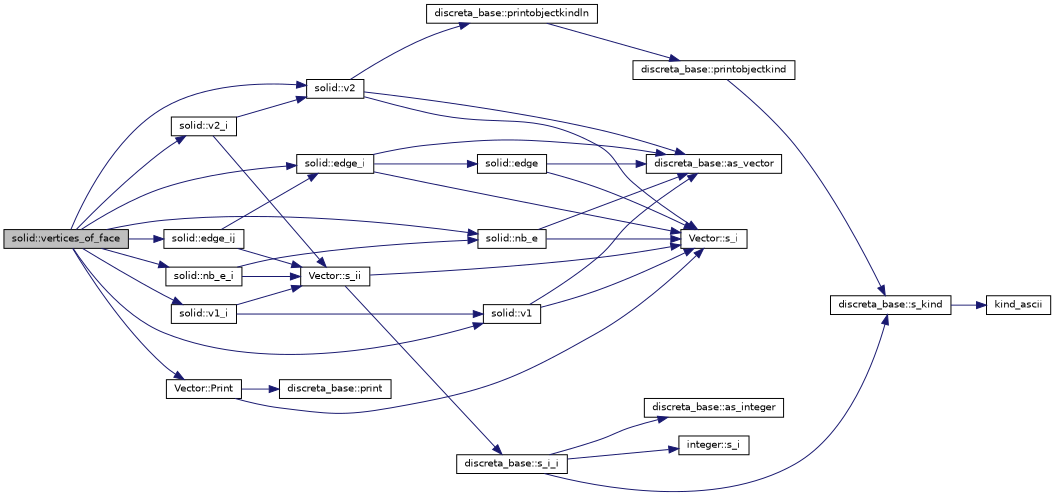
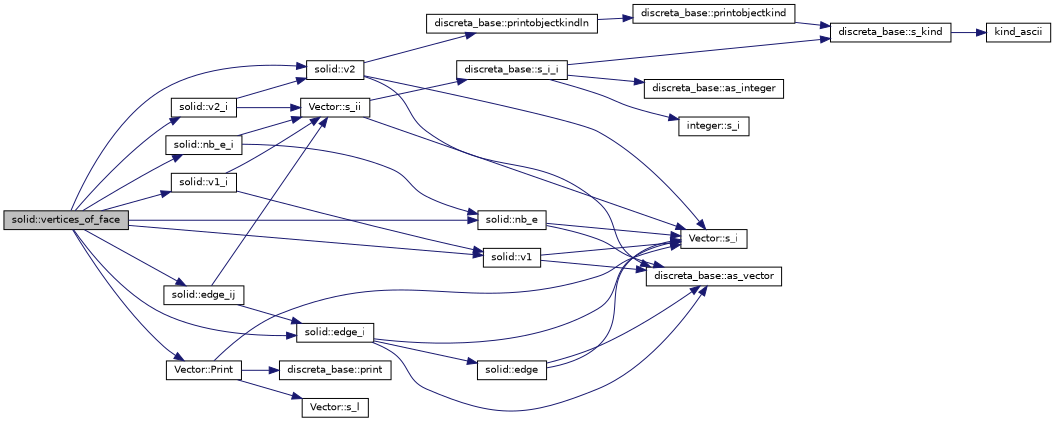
  digraph {
    rankdir=LR
    node [color=black fillcolor=white fontname=Helvetica fontsize=10 shape=record style=filled]
    edge [color=midnightblue fontname=Helvetica fontsize=10 labelfontname=Helvetica labelfontsize=10 style=solid]
    n1 [fillcolor=grey75 fontcolor=black height=0.2 label="solid::vertices_of_face" width=0.4]
    n2 [height=0.2 label="solid::nb_e" width=0.4]
    n3 [height=0.2 label="solid::nb_e_i" width=0.4]
    n4 [height=0.2 label="solid::v1" width=0.4]
    n5 [height=0.2 label="solid::v2" width=0.4]
    n6 [height=0.2 label="solid::edge_ij" width=0.4]
    n7 [height=0.2 label="solid::edge_i" width=0.4]
    n8 [height=0.2 label="solid::v1_i" width=0.4]
    n9 [height=0.2 label="solid::v2_i" width=0.4]
    n10 [height=0.2 label="Vector::Print" width=0.4]
    n11 [height=0.2 label="Vector::s_i" width=0.4]
    n12 [height=0.2 label="discreta_base::as_vector" width=0.4]
    n13 [height=0.2 label="Vector::s_ii" width=0.4]
    n14 [height=0.2 label="discreta_base::printobjectkindln" width=0.4]
    n15 [height=0.2 label="solid::edge" width=0.4]
+   n16 [height=0.2 label="Vector::s_l" width=0.4]
    n17 [height=0.2 label="discreta_base::print" width=0.4]
    n18 [height=0.2 label="discreta_base::s_i_i" width=0.4]
    n19 [height=0.2 label="discreta_base::s_kind" width=0.4]
    n20 [height=0.2 label="discreta_base::as_integer" width=0.4]
    n21 [height=0.2 label="integer::s_i" width=0.4]
    n22 [height=0.2 label=kind_ascii width=0.4]
    n23 [height=0.2 label="discreta_base::printobjectkind" width=0.4]
    n1 -> n2
    n1 -> n3
    n1 -> n4
    n1 -> n5
    n1 -> n6
    n1 -> n7
    n1 -> n8
    n1 -> n9
    n1 -> n10
    n2 -> n11
    n2 -> n12
    n3 -> n2
    n3 -> n13
    n4 -> n11
    n4 -> n12
    n5 -> n11
    n5 -> n12
    n5 -> n14
    n6 -> n7
    n6 -> n13
    n7 -> n11
    n7 -> n12
    n7 -> n15
    n8 -> n4
    n8 -> n13
    n9 -> n5
    n9 -> n13
    n10 -> n11
+   n10 -> n16
    n10 -> n17
    n13 -> n11
    n13 -> n18
    n14 -> n23
    n15 -> n11
    n15 -> n12
    n18 -> n19
    n18 -> n20
    n18 -> n21
    n19 -> n22
    n23 -> n19
  }
